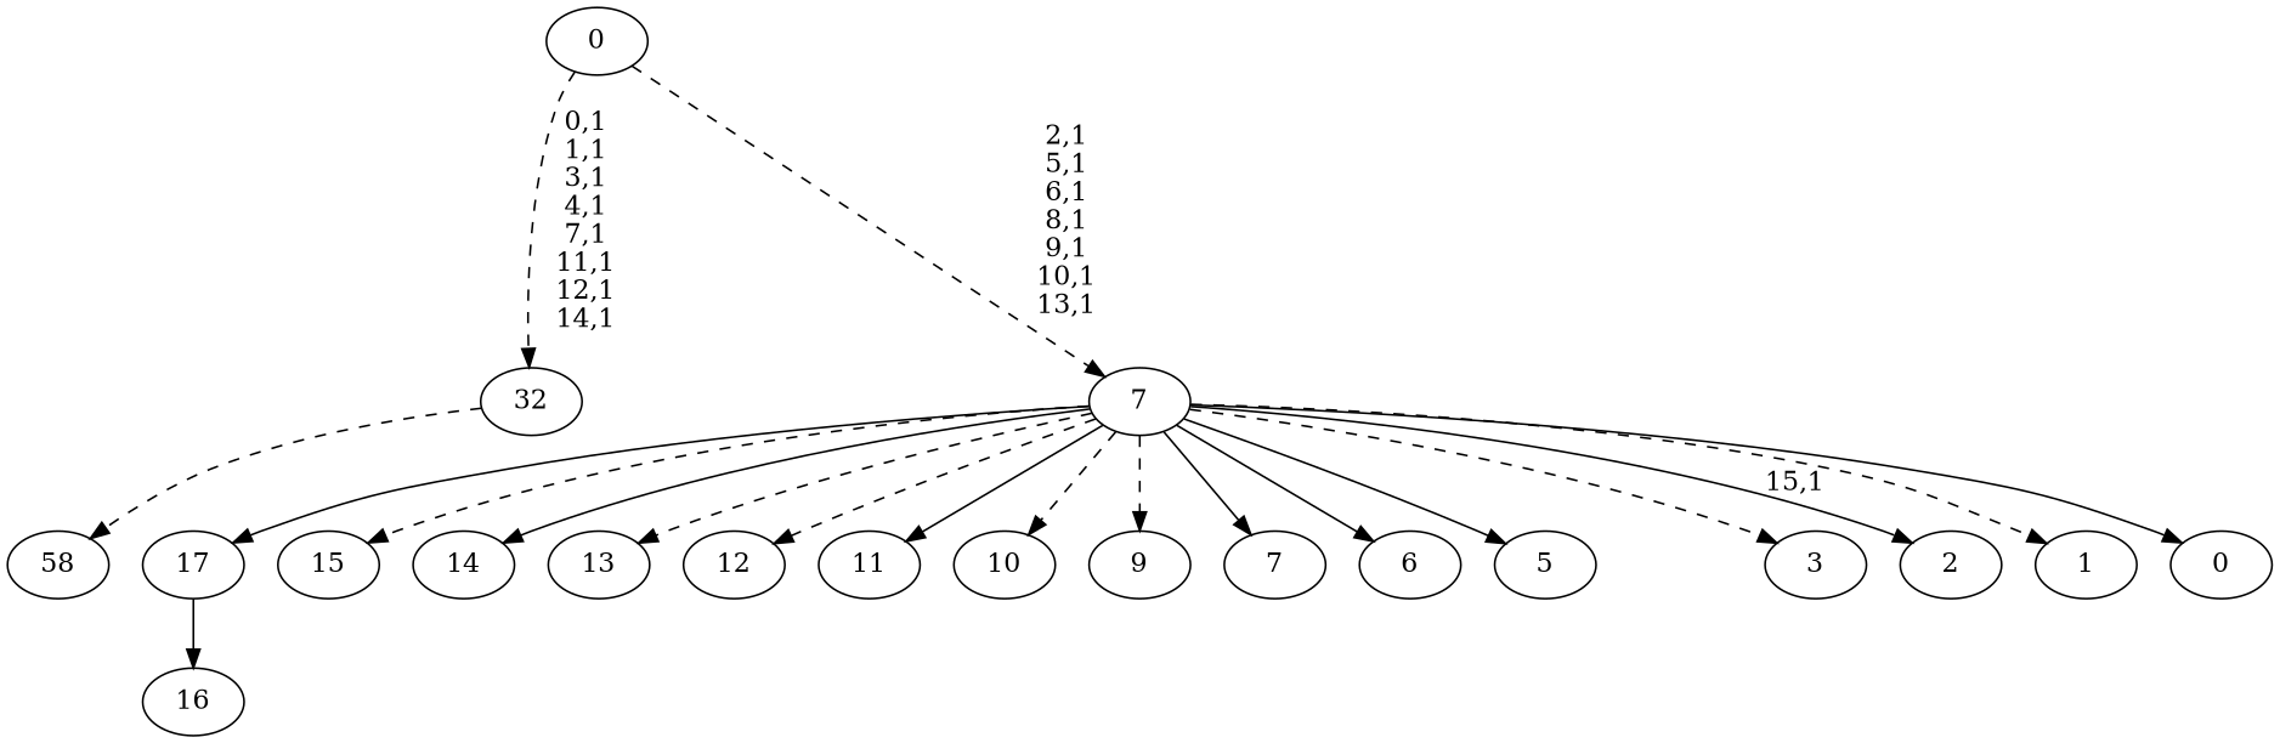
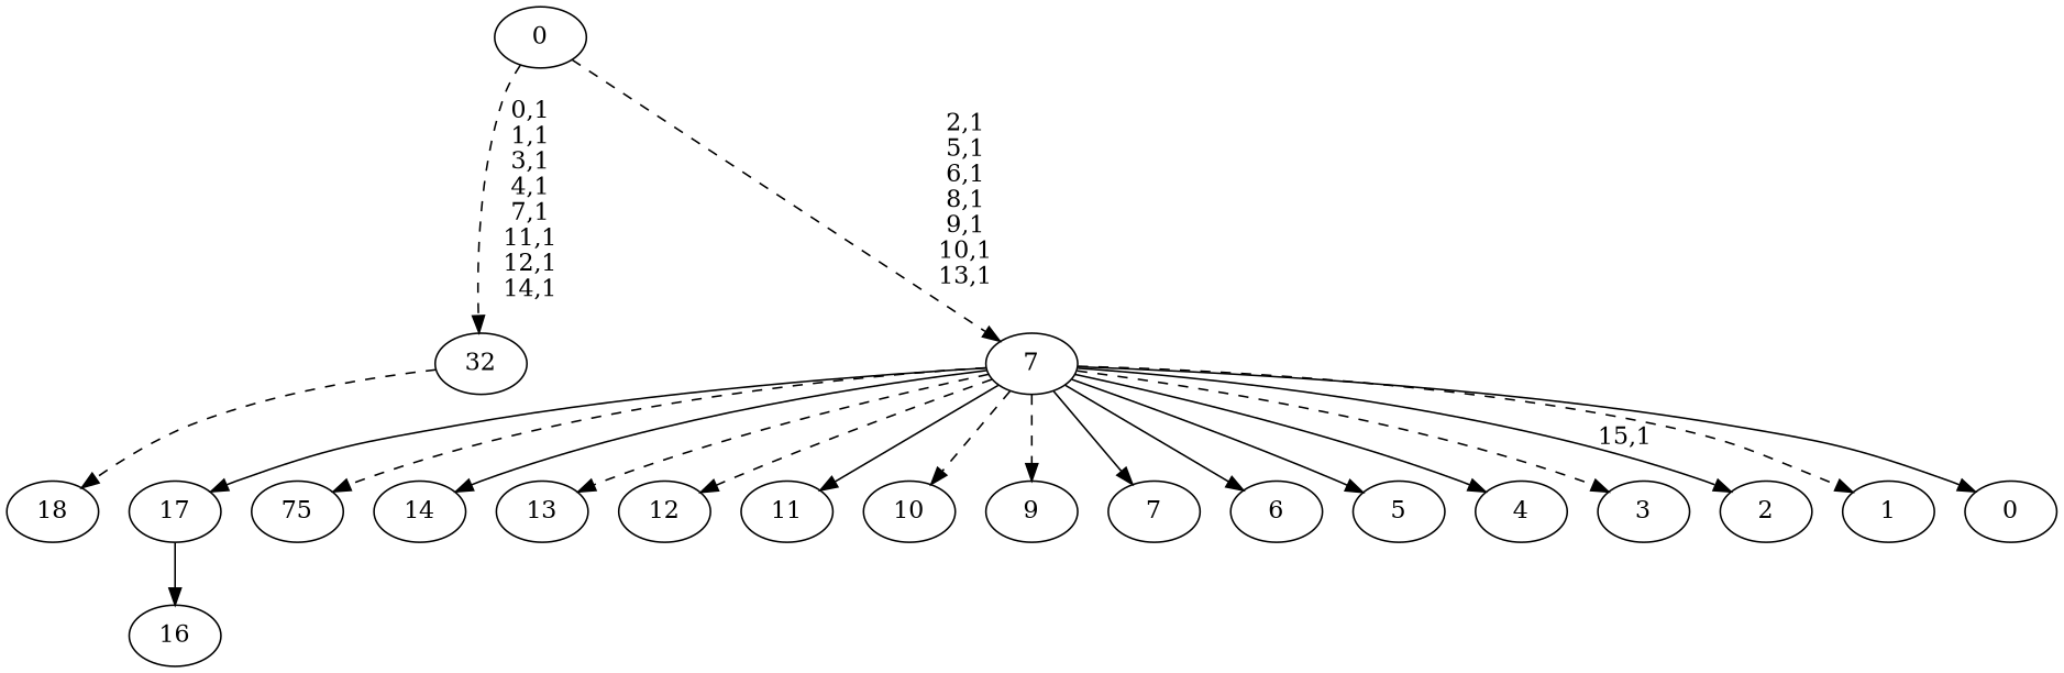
  digraph {
    edge [style=solid]
-   n1 [label=58]
+   n1 [label=18]
    n2 [label=17]
    n3 [label=16]
    32
-   n5 [label=15]
+   n5 [label=75]
    n6 [label=14]
    n7 [label=13]
    n8 [label=12]
    n9 [label=11]
    n10 [label=10]
    n11 [label=9]
    n12 [label=7]
    n13 [label=6]
    n14 [label=5]
+   n15 [label=4]
    n16 [label=3]
    n17 [label=2]
    n18 [label=1]
    n19 [label=0]
    7
    0
    n2 -> n3
    32 -> n1 [style=dashed]
    7 -> n2
    7 -> n5 [style=dashed]
    7 -> n6
    7 -> n7 [style=dashed]
    7 -> n8 [style=dashed]
    7 -> n9
    7 -> n10 [style=dashed]
    7 -> n11 [style=dashed]
    7 -> n12
    7 -> n13
    7 -> n14
+   7 -> n15
    7 -> n16 [style=dashed]
    7 -> n17 [label="15,1"]
    7 -> n18 [style=dashed]
    7 -> n19
    0 -> 32 [label="0,1\n1,1\n3,1\n4,1\n7,1\n11,1\n12,1\n14,1" style=dashed]
    0 -> 7 [label="2,1\n5,1\n6,1\n8,1\n9,1\n10,1\n13,1" style=dashed]
  }
